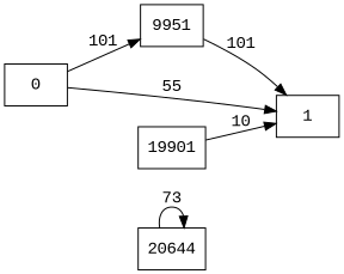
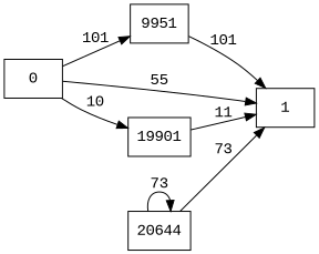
  digraph {
    fontname="Liberation Mono"
    rankdir=LR
    node [fontname="Liberation Mono" shape=rectangle]
    edge [fontname="Liberation Mono"]
    9951
    1
    19901
    20644
    0
    9951 -> 1 [label=101]
-   19901 -> 1 [label=10]
+   19901 -> 1 [label=11]
+   20644 -> 1 [label=73]
    20644 -> 20644 [label=73]
    0 -> 9951 [label=101]
    0 -> 1 [label=55]
+   0 -> 19901 [label=10]
  }
